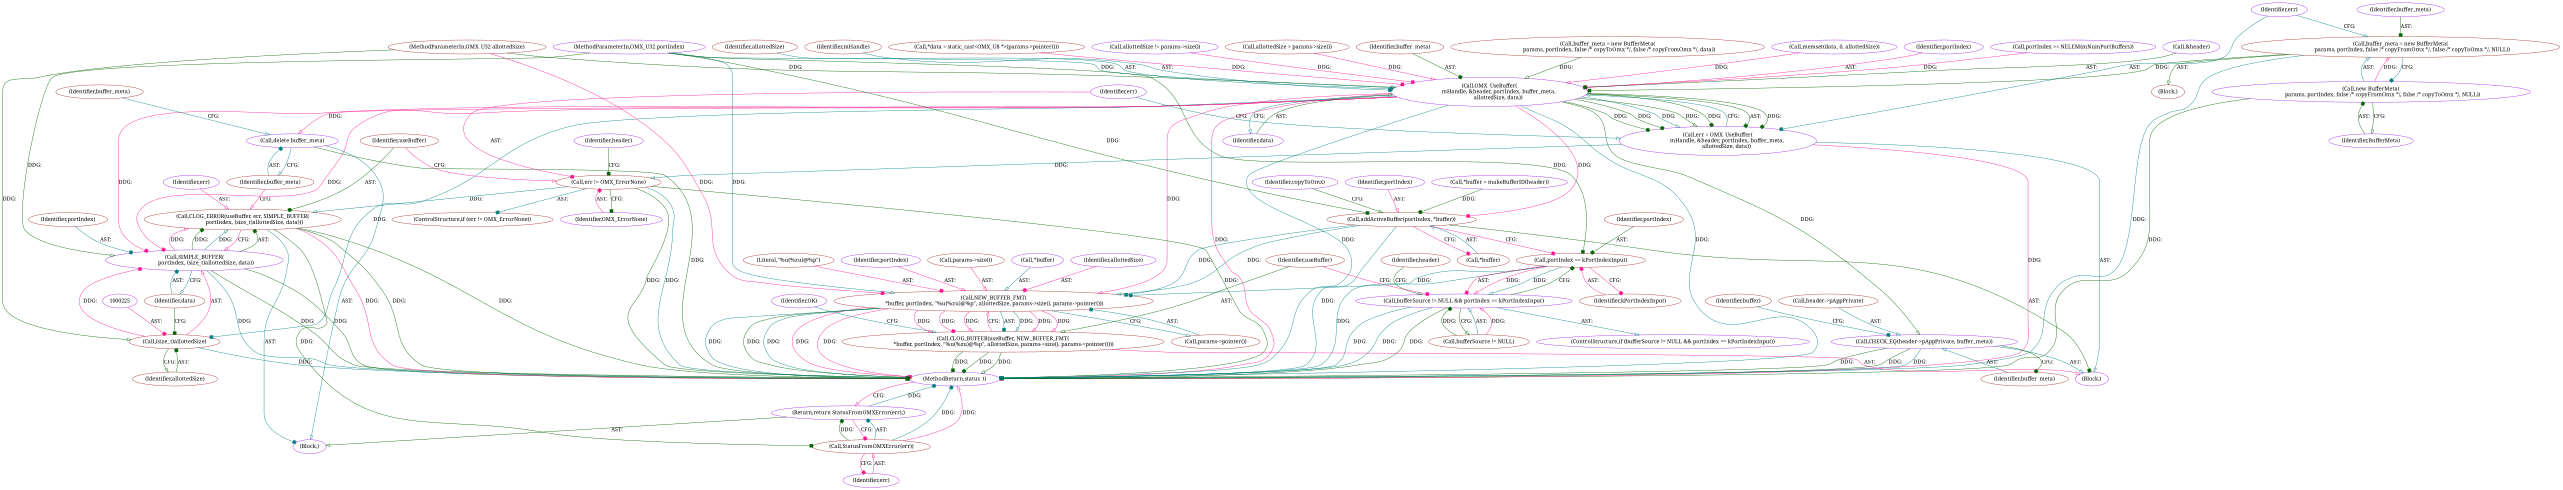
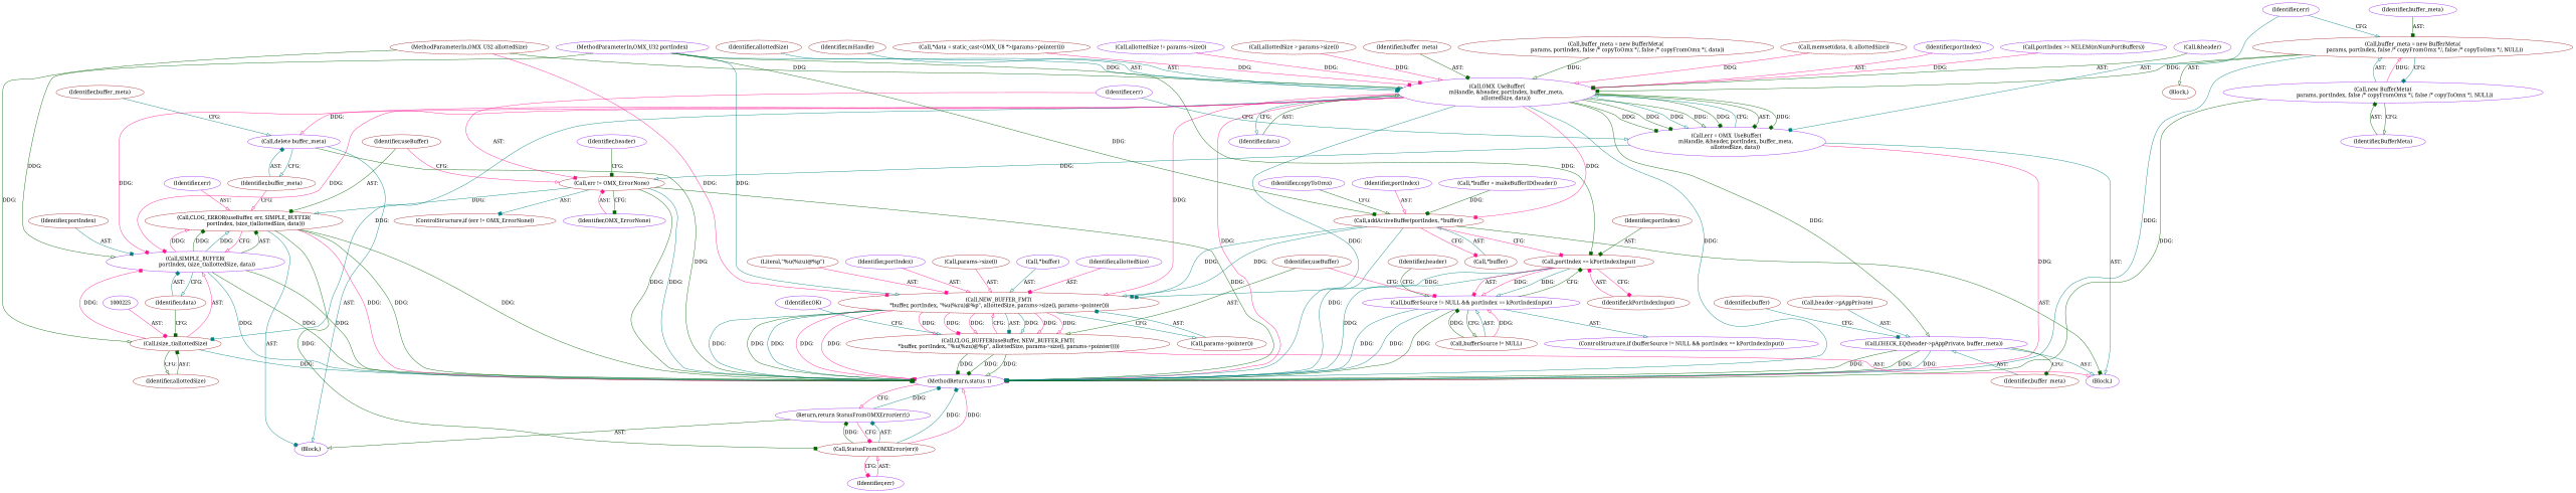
  digraph {
    fontname="Noto Serif"
    node [color=brown fontname="Noto Serif"]
    edge [arrowhead=onormal color=teal fontname="Noto Serif"]
    n1 [label="(Call,buffer_meta = new BufferMeta(\n                params, portIndex, false /* copyFromOmx */, false /* copyToOmx */, NULL))"]
    n2 [color=purple label="(Call,new BufferMeta(\n                params, portIndex, false /* copyFromOmx */, false /* copyToOmx */, NULL))"]
    n3 [color=purple label="(Call,OMX_UseBuffer(\n             mHandle, &header, portIndex, buffer_meta,\n            allottedSize, data))"]
    n4 [label="(Block,)"]
    n5 [color=purple label="(MethodReturn,status_t)"]
    n6 [color=purple label="(Identifier,BufferMeta)"]
    n7 [color=purple label="(Call,err = OMX_UseBuffer(\n             mHandle, &header, portIndex, buffer_meta,\n            allottedSize, data))"]
    n8 [color=purple label="(Call,SIMPLE_BUFFER(\n                portIndex, (size_t)allottedSize, data))"]
    n9 [label="(Call,(size_t)allottedSize)"]
    n10 [color=purple label="(Call,delete buffer_meta)"]
    n11 [color=purple label="(Call,CHECK_EQ(header->pAppPrivate, buffer_meta))"]
    n12 [label="(Call,addActiveBuffer(portIndex, *buffer))"]
    n13 [label="(Call,NEW_BUFFER_FMT(\n *buffer, portIndex, \"%u(%zu)@%p\", allottedSize, params->size(), params->pointer()))"]
    n14 [color=purple label="(Identifier,data)"]
    n15 [color=purple label="(Return,return StatusFromOMXError(err);)"]
    n16 [label="(Call,err != OMX_ErrorNone)"]
    n17 [color=purple label="(Block,)"]
    n18 [label="(Call,CLOG_ERROR(useBuffer, err, SIMPLE_BUFFER(\n                portIndex, (size_t)allottedSize, data)))"]
    n19 [label="(Identifier,data)"]
    n20 [label="(Identifier,allottedSize)"]
    n21 [color=purple label="(Block,)"]
    n22 [label="(Identifier,buffer_meta)"]
    n23 [label="(Identifier,buffer_meta)"]
    n24 [label="(Call,portIndex == kPortIndexInput)"]
    n25 [label="(Call,*buffer)"]
    n26 [label="(Call,CLOG_BUFFER(useBuffer, NEW_BUFFER_FMT(\n *buffer, portIndex, \"%u(%zu)@%p\", allottedSize, params->size(), params->pointer())))"]
    n27 [label="(Call,params->pointer())"]
    n28 [color=purple label="(Identifier,OMX_ErrorNone)"]
    n29 [label="(ControlStructure,if (err != OMX_ErrorNone))"]
    n30 [label="(Call,StatusFromOMXError(err))"]
    n31 [color=purple label="(Identifier,err)"]
    n32 [color=purple label="(Call,bufferSource != NULL && portIndex == kPortIndexInput)"]
    n33 [label="(Identifier,kPortIndexInput)"]
    n34 [label="(Call,bufferSource != NULL)"]
    n35 [color=purple label="(ControlStructure,if (bufferSource != NULL && portIndex == kPortIndexInput))"]
    n36 [color=purple label="(Identifier,portIndex)"]
    n37 [label="(Call,params->size())"]
    n38 [label="(Call,*data = static_cast<OMX_U8 *>(params->pointer()))"]
    n39 [color=purple label="(Call,*buffer)"]
    n40 [color=purple label="(Identifier,allottedSize)"]
    n41 [label="(Identifier,portIndex)"]
    n42 [color=purple label="(Call,*buffer = makeBufferID(header))"]
    n43 [label="(Literal,\"%u(%zu)@%p\")"]
    n44 [label="(Identifier,header)"]
    n45 [color=purple label="(Call,allottedSize != params->size())"]
    n46 [label="(Call,allottedSize > params->size())"]
    n47 [color=purple label="(Identifier,buffer_meta)"]
    n48 [color=purple label="(Identifier,portIndex)"]
    n49 [color=purple label="(Identifier,OK)"]
    n50 [label="(Identifier,buffer)"]
    n51 [label="(Identifier,buffer_meta)"]
    n52 [color=purple label="(Identifier,err)"]
    n53 [color=purple label="(MethodParameterIn,OMX_U32 portIndex)"]
    n54 [label="(Call,buffer_meta = new BufferMeta(\n                params, portIndex, false /* copyToOmx */, false /* copyFromOmx */, data))"]
-   n55 [color=purple label="(Call,memset(data, 0, allottedSize))"]
+   n55 [label="(Call,memset(data, 0, allottedSize))"]
    n56 [color=purple label="(Identifier,header)"]
    n57 [color=purple label="(Identifier,err)"]
    n58 [color=purple label="(Identifier,portIndex)"]
    n59 [color=purple label="(Identifier,copyToOmx)"]
    n60 [color=purple label="(Call,portIndex >= NELEM(mNumPortBuffers))"]
    n61 [label="(Call,header->pAppPrivate)"]
    n62 [label="(MethodParameterIn,OMX_U32 allottedSize)"]
    n63 [color=purple label="(Call,&header)"]
    n64 [label="(Identifier,useBuffer)"]
    n65 [label="(Identifier,portIndex)"]
    n66 [label="(Identifier,allottedSize)"]
    n67 [color=purple label="(Identifier,err)"]
    n68 [label="(Identifier,mHandle)"]
    n69 [label="(Identifier,useBuffer)"]
    n70 [label="(Identifier,buffer_meta)"]
    1000225 [color=purple]
    n1 -> n2 [arrowhead=box label="CFG: "]
    n1 -> n3 [arrowhead=box color=darkgreen label="DDG: "]
    n1 -> n4 [color=darkgreen label="AST: "]
    n1 -> n5 [label="DDG: "]
    n2 -> n1 [label="AST: "]
    n2 -> n1 [color=deeppink label="DDG: "]
    n2 -> n5 [color=darkgreen label="DDG: "]
    n2 -> n6 [color=darkgreen label="CFG: "]
    n3 -> n5 [label="DDG: "]
    n3 -> n5 [arrowhead=box color=deeppink label="DDG: "]
    n3 -> n5 [arrowhead=box label="DDG: "]
    n3 -> n7 [arrowhead=box color=darkgreen label="AST: "]
    n3 -> n7 [arrowhead=box color=darkgreen label="DDG: "]
    n3 -> n7 [arrowhead=box color=darkgreen label="DDG: "]
    n3 -> n7 [arrowhead=box color=darkgreen label="DDG: "]
    n3 -> n7 [label="DDG: "]
    n3 -> n7 [color=darkgreen label="DDG: "]
    n3 -> n7 [arrowhead=box color=darkgreen label="DDG: "]
    n3 -> n8 [arrowhead=box color=deeppink label="DDG: "]
    n3 -> n8 [arrowhead=box color=deeppink label="DDG: "]
    n3 -> n9 [arrowhead=box label="DDG: "]
    n3 -> n10 [color=deeppink label="DDG: "]
    n3 -> n11 [color=darkgreen label="DDG: "]
    n3 -> n12 [arrowhead=box color=deeppink label="DDG: "]
    n3 -> n13 [color=deeppink label="DDG: "]
    n3 -> n14 [label="CFG: "]
    n5 -> n15 [color=deeppink label="CFG: "]
    n6 -> n2 [arrowhead=box color=darkgreen label="AST: "]
    n7 -> n3 [label="CFG: "]
    n7 -> n5 [arrowhead=box color=deeppink label="DDG: "]
    n7 -> n16 [label="DDG: "]
    n7 -> n17 [label="AST: "]
    n8 -> n5 [color=darkgreen label="DDG: "]
    n8 -> n5 [label="DDG: "]
    n8 -> n5 [arrowhead=box color=darkgreen label="DDG: "]
    n8 -> n18 [arrowhead=box color=darkgreen label="AST: "]
    n8 -> n18 [color=deeppink label="DDG: "]
    n8 -> n18 [arrowhead=box color=darkgreen label="DDG: "]
    n8 -> n18 [label="DDG: "]
    n8 -> n19 [label="CFG: "]
    n9 -> n5 [label="DDG: "]
    n9 -> n8 [color=deeppink label="AST: "]
    n9 -> n8 [arrowhead=box color=deeppink label="DDG: "]
    n9 -> n20 [color=darkgreen label="CFG: "]
    n10 -> n5 [color=darkgreen label="DDG: "]
    n10 -> n21 [label="AST: "]
    n10 -> n22 [label="CFG: "]
    n11 -> n5 [arrowhead=box label="DDG: "]
    n11 -> n5 [color=darkgreen label="DDG: "]
    n11 -> n5 [color=darkgreen label="DDG: "]
    n11 -> n17 [label="AST: "]
    n11 -> n23 [arrowhead=box color=darkgreen label="CFG: "]
    n12 -> n5 [label="DDG: "]
    n12 -> n13 [label="DDG: "]
    n12 -> n13 [arrowhead=box label="DDG: "]
    n12 -> n17 [arrowhead=box color=darkgreen label="AST: "]
    n12 -> n24 [arrowhead=box color=deeppink label="CFG: "]
    n12 -> n25 [arrowhead=box color=deeppink label="CFG: "]
    n13 -> n5 [arrowhead=box label="DDG: "]
    n13 -> n5 [arrowhead=box color=deeppink label="DDG: "]
    n13 -> n5 [color=deeppink label="DDG: "]
    n13 -> n5 [label="DDG: "]
    n13 -> n5 [color=darkgreen label="DDG: "]
    n13 -> n26 [arrowhead=box label="AST: "]
    n13 -> n26 [label="DDG: "]
    n13 -> n26 [color=deeppink label="DDG: "]
    n13 -> n26 [color=deeppink label="DDG: "]
    n13 -> n26 [color=deeppink label="DDG: "]
    n13 -> n26 [arrowhead=box color=deeppink label="DDG: "]
    n13 -> n26 [color=deeppink label="DDG: "]
    n13 -> n27 [label="CFG: "]
    n14 -> n3 [color=darkgreen label="AST: "]
    n15 -> n5 [arrowhead=box label="DDG: "]
    n15 -> n21 [color=darkgreen label="AST: "]
    n15 -> n30 [arrowhead=box color=deeppink label="CFG: "]
    n16 -> n5 [color=darkgreen label="DDG: "]
    n16 -> n5 [label="DDG: "]
    n16 -> n5 [color=darkgreen label="DDG: "]
    n16 -> n18 [label="DDG: "]
    n16 -> n28 [arrowhead=box color=darkgreen label="CFG: "]
    n16 -> n29 [arrowhead=box label="AST: "]
    n18 -> n5 [color=deeppink label="DDG: "]
    n18 -> n5 [arrowhead=box color=darkgreen label="DDG: "]
    n18 -> n5 [arrowhead=box color=darkgreen label="DDG: "]
    n18 -> n8 [color=deeppink label="CFG: "]
    n18 -> n21 [arrowhead=box label="AST: "]
    n18 -> n30 [arrowhead=box color=darkgreen label="DDG: "]
    n19 -> n8 [arrowhead=box label="AST: "]
    n19 -> n9 [arrowhead=box color=darkgreen label="CFG: "]
    n20 -> n9 [arrowhead=box color=darkgreen label="AST: "]
    n22 -> n10 [arrowhead=box label="AST: "]
    n22 -> n18 [color=deeppink label="CFG: "]
    n23 -> n11 [label="AST: "]
    n24 -> n5 [arrowhead=box label="DDG: "]
    n24 -> n13 [arrowhead=box label="DDG: "]
    n24 -> n32 [arrowhead=box color=deeppink label="AST: "]
    n24 -> n32 [color=deeppink label="DDG: "]
    n24 -> n32 [label="DDG: "]
    n24 -> n33 [arrowhead=box color=deeppink label="CFG: "]
    n25 -> n12 [label="AST: "]
    n26 -> n5 [arrowhead=box color=darkgreen label="DDG: "]
    n26 -> n5 [color=darkgreen label="DDG: "]
    n26 -> n5 [arrowhead=box color=darkgreen label="DDG: "]
    n26 -> n13 [color=deeppink label="CFG: "]
    n26 -> n17 [color=deeppink label="AST: "]
    n27 -> n13 [arrowhead=box label="AST: "]
    n28 -> n16 [arrowhead=box color=deeppink label="AST: "]
    n30 -> n5 [arrowhead=box label="DDG: "]
    n30 -> n5 [color=deeppink label="DDG: "]
    n30 -> n15 [arrowhead=box label="AST: "]
    n30 -> n15 [arrowhead=box color=darkgreen label="DDG: "]
    n30 -> n31 [arrowhead=box color=deeppink label="CFG: "]
    n31 -> n30 [color=deeppink label="AST: "]
    n32 -> n5 [label="DDG: "]
    n32 -> n5 [arrowhead=box label="DDG: "]
    n32 -> n5 [color=darkgreen label="DDG: "]
    n32 -> n24 [arrowhead=box color=darkgreen label="CFG: "]
    n32 -> n34 [color=darkgreen label="CFG: "]
    n32 -> n35 [label="AST: "]
    n33 -> n24 [arrowhead=box color=deeppink label="AST: "]
    n34 -> n32 [label="AST: "]
    n34 -> n32 [color=deeppink label="DDG: "]
    n34 -> n32 [arrowhead=box color=darkgreen label="DDG: "]
    n36 -> n12 [color=deeppink label="AST: "]
    n37 -> n13 [color=deeppink label="AST: "]
    n38 -> n3 [arrowhead=box color=deeppink label="DDG: "]
    n39 -> n13 [label="AST: "]
    n40 -> n13 [arrowhead=box color=deeppink label="AST: "]
    n41 -> n24 [arrowhead=box color=darkgreen label="AST: "]
    n42 -> n12 [arrowhead=box color=darkgreen label="DDG: "]
    n43 -> n13 [arrowhead=box color=deeppink label="AST: "]
    n44 -> n32 [color=darkgreen label="CFG: "]
    n45 -> n3 [arrowhead=box color=deeppink label="DDG: "]
    n46 -> n3 [color=deeppink label="DDG: "]
    n47 -> n1 [arrowhead=box color=darkgreen label="AST: "]
    n48 -> n13 [color=deeppink label="AST: "]
    n49 -> n26 [label="CFG: "]
    n50 -> n11 [arrowhead=box label="CFG: "]
    n51 -> n3 [arrowhead=box color=darkgreen label="AST: "]
    n52 -> n7 [label="CFG: "]
    n52 -> n16 [arrowhead=box color=deeppink label="AST: "]
    n53 -> n3 [label="DDG: "]
    n53 -> n8 [color=darkgreen label="DDG: "]
    n53 -> n12 [arrowhead=box color=darkgreen label="DDG: "]
    n53 -> n13 [label="DDG: "]
    n53 -> n24 [arrowhead=box color=darkgreen label="DDG: "]
    n54 -> n3 [color=darkgreen label="DDG: "]
    n55 -> n3 [color=deeppink label="DDG: "]
    n56 -> n16 [arrowhead=box color=darkgreen label="CFG: "]
    n57 -> n1 [label="CFG: "]
    n57 -> n7 [arrowhead=box label="AST: "]
    n58 -> n3 [arrowhead=box color=deeppink label="AST: "]
    n59 -> n12 [color=darkgreen label="CFG: "]
    n60 -> n3 [color=deeppink label="DDG: "]
    n61 -> n11 [label="AST: "]
    n62 -> n3 [color=darkgreen label="DDG: "]
    n62 -> n9 [color=darkgreen label="DDG: "]
    n62 -> n13 [arrowhead=box color=deeppink label="DDG: "]
    n63 -> n3 [arrowhead=box color=darkgreen label="AST: "]
    n64 -> n16 [color=deeppink label="CFG: "]
    n64 -> n18 [arrowhead=box color=darkgreen label="AST: "]
    n65 -> n8 [arrowhead=box label="AST: "]
    n66 -> n3 [arrowhead=box label="AST: "]
    n67 -> n18 [color=deeppink label="AST: "]
    n68 -> n3 [arrowhead=box label="AST: "]
    n69 -> n26 [color=darkgreen label="AST: "]
    n69 -> n32 [arrowhead=box color=deeppink label="CFG: "]
    n70 -> n10 [label="CFG: "]
    1000225 -> n9 [arrowhead=box color=deeppink label="AST: "]
  }
